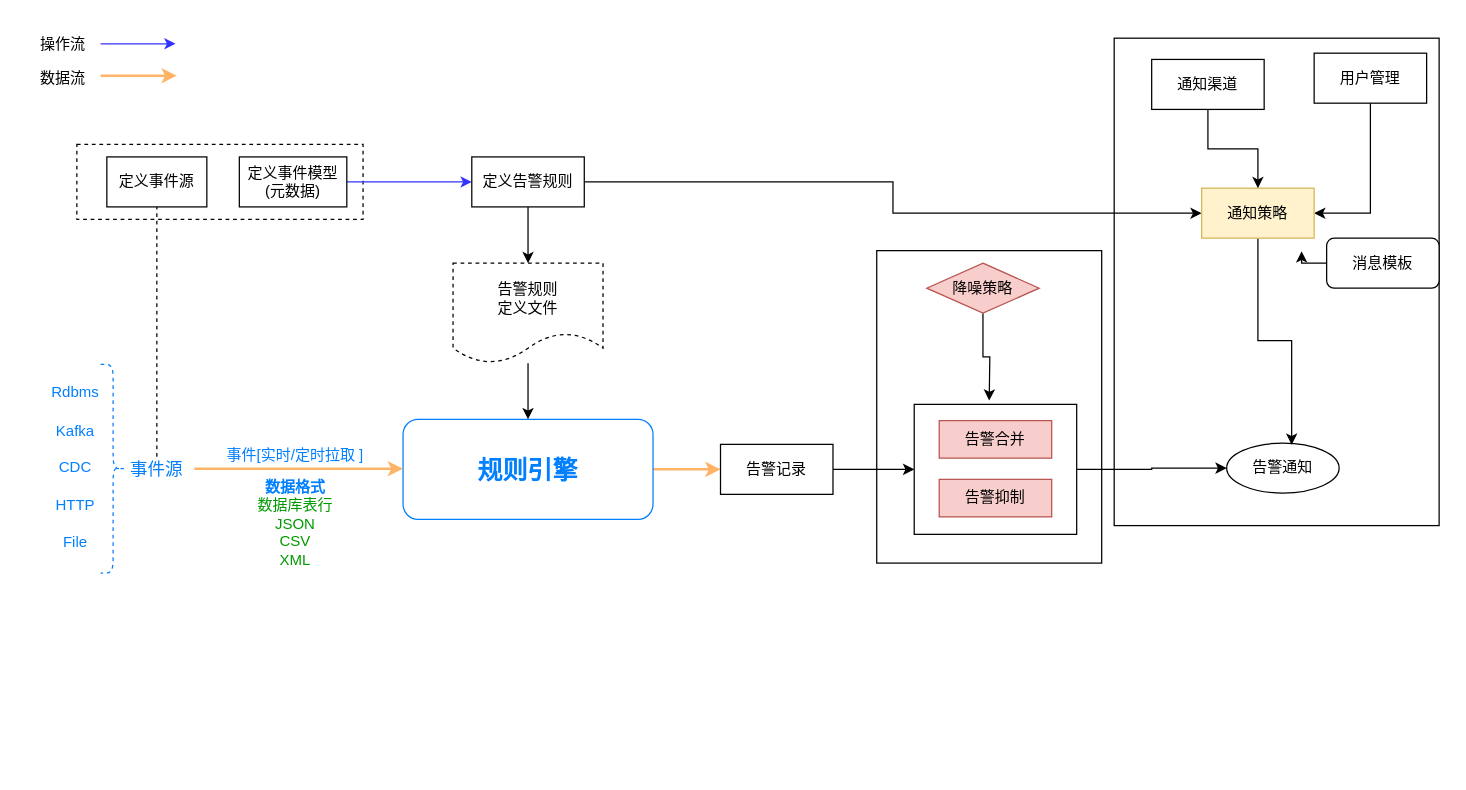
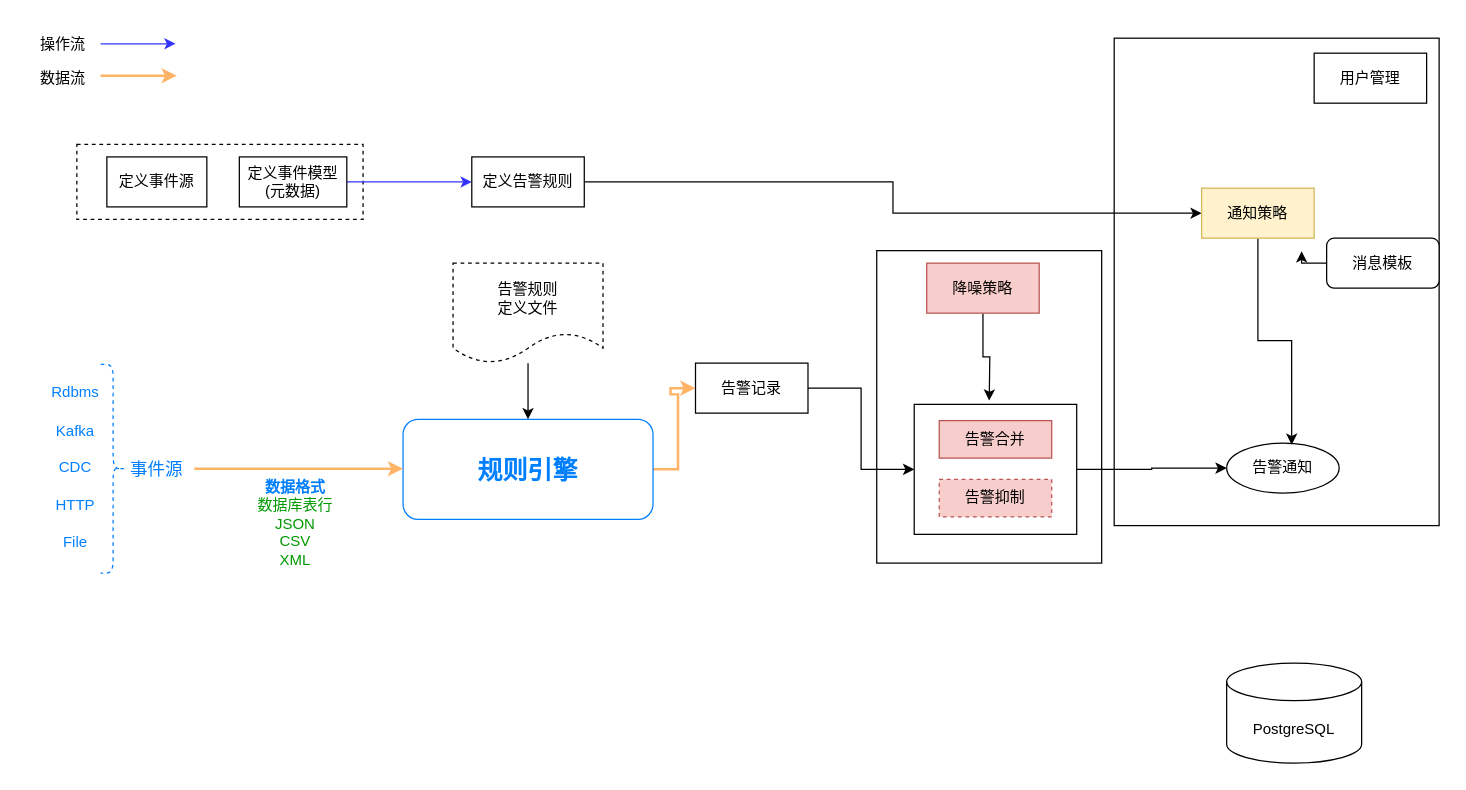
  <mxCell id="0" />
  <mxCell id="1" parent="0" />
  <mxCell id="2" value="" style="rounded=0;whiteSpace=wrap;html=1;" vertex="1" parent="1"><mxGeometry x="701" y="200" width="180" height="250" as="geometry" /></mxCell>
  <mxCell id="3" value="" style="rounded=0;whiteSpace=wrap;html=1;" vertex="1" parent="1"><mxGeometry x="891" y="30" width="260" height="390" as="geometry" /></mxCell>
  <mxCell id="4" value="" style="rounded=0;whiteSpace=wrap;html=1;dashed=1;" parent="1" vertex="1"><mxGeometry x="61" y="115" width="229" height="60" as="geometry" /></mxCell>
  <mxCell id="5" style="edgeStyle=orthogonalEdgeStyle;rounded=0;orthogonalLoop=1;jettySize=auto;html=1;entryX=0;entryY=0.5;entryDx=0;entryDy=0;fontSize=14;fontColor=#007FFF;strokeColor=#FFB366;strokeWidth=2;" parent="1" source="6" target="27" edge="1"><mxGeometry relative="1" as="geometry" /></mxCell>
  <mxCell id="6" value="规则引擎" style="rounded=1;whiteSpace=wrap;html=1;fontSize=20;strokeColor=#007FFF;fontStyle=1;fontColor=#007FFF;" parent="1" vertex="1"><mxGeometry x="322" y="335" width="200" height="80" as="geometry" /></mxCell>
  <mxCell id="7" value="定义事件源" style="rounded=0;whiteSpace=wrap;html=1;" parent="1" vertex="1"><mxGeometry x="85" y="125" width="80" height="40" as="geometry" /></mxCell>
  <mxCell id="8" style="edgeStyle=orthogonalEdgeStyle;rounded=0;orthogonalLoop=1;jettySize=auto;html=1;exitX=1;exitY=0.5;exitDx=0;exitDy=0;entryX=0;entryY=0.5;entryDx=0;entryDy=0;fontSize=20;strokeColor=#3333FF;fontColor=#007FFF;fillColor=#d5e8d4;" parent="1" source="9" target="12" edge="1"><mxGeometry relative="1" as="geometry" /></mxCell>
  <mxCell id="9" value="定义事件模型&lt;br&gt;(元数据)" style="rounded=0;whiteSpace=wrap;html=1;" parent="1" vertex="1"><mxGeometry x="191" y="125" width="86" height="40" as="geometry" /></mxCell>
  <mxCell id="10" style="edgeStyle=orthogonalEdgeStyle;rounded=0;orthogonalLoop=1;jettySize=auto;html=1;entryX=0;entryY=0.5;entryDx=0;entryDy=0;" parent="1" source="12" target="37" edge="1"><mxGeometry relative="1" as="geometry" /></mxCell>
- <mxCell id="11" style="edgeStyle=orthogonalEdgeStyle;rounded=0;orthogonalLoop=1;jettySize=auto;html=1;entryX=0.5;entryY=0;entryDx=0;entryDy=0;" parent="1" source="12" target="14" edge="1"><mxGeometry relative="1" as="geometry" /></mxCell>
  <mxCell id="12" value="定义告警规则" style="rounded=0;whiteSpace=wrap;html=1;" parent="1" vertex="1"><mxGeometry x="377" y="125" width="90" height="40" as="geometry" /></mxCell>
  <mxCell id="13" style="edgeStyle=orthogonalEdgeStyle;rounded=0;orthogonalLoop=1;jettySize=auto;html=1;entryX=0.5;entryY=0;entryDx=0;entryDy=0;" parent="1" source="14" target="6" edge="1"><mxGeometry relative="1" as="geometry" /></mxCell>
  <mxCell id="14" value="告警规则&lt;br&gt;定义文件" style="shape=document;whiteSpace=wrap;html=1;boundedLbl=1;dashed=1;" parent="1" vertex="1"><mxGeometry x="362" y="210" width="120" height="80" as="geometry" /></mxCell>
  <mxCell id="15" value="" style="shape=curlyBracket;whiteSpace=wrap;html=1;rounded=1;flipH=1;labelPosition=right;verticalLabelPosition=middle;align=left;verticalAlign=middle;dashed=1;strokeColor=#007FFF;fontSize=20;fontColor=#007FFF;" parent="1" vertex="1"><mxGeometry x="80" y="291" width="20" height="167" as="geometry" /></mxCell>
  <mxCell id="16" value="Rdbms" style="text;strokeColor=none;align=center;fillColor=none;html=1;verticalAlign=middle;whiteSpace=wrap;rounded=0;fontSize=12;fontColor=#007FFF;" parent="1" vertex="1"><mxGeometry x="30" y="304" width="60" height="20" as="geometry" /></mxCell>
  <mxCell id="17" value="Kafka" style="text;strokeColor=none;align=center;fillColor=none;html=1;verticalAlign=middle;whiteSpace=wrap;rounded=0;fontSize=12;fontColor=#007FFF;" parent="1" vertex="1"><mxGeometry x="30" y="335" width="60" height="20" as="geometry" /></mxCell>
  <mxCell id="18" value="CDC" style="text;strokeColor=none;align=center;fillColor=none;html=1;verticalAlign=middle;whiteSpace=wrap;rounded=0;fontSize=12;fontColor=#007FFF;" parent="1" vertex="1"><mxGeometry x="30" y="364" width="60" height="20" as="geometry" /></mxCell>
  <mxCell id="19" value="HTTP" style="text;strokeColor=none;align=center;fillColor=none;html=1;verticalAlign=middle;whiteSpace=wrap;rounded=0;fontSize=12;fontColor=#007FFF;" parent="1" vertex="1"><mxGeometry x="30" y="394" width="60" height="20" as="geometry" /></mxCell>
  <mxCell id="20" value="File" style="text;strokeColor=none;align=center;fillColor=none;html=1;verticalAlign=middle;whiteSpace=wrap;rounded=0;fontSize=12;fontColor=#007FFF;" parent="1" vertex="1"><mxGeometry x="30" y="424" width="60" height="20" as="geometry" /></mxCell>
  <mxCell id="21" style="edgeStyle=orthogonalEdgeStyle;rounded=0;orthogonalLoop=1;jettySize=auto;html=1;fontSize=14;fontColor=#007FFF;strokeColor=#FFB366;strokeWidth=2;" parent="1" edge="1"><mxGeometry relative="1" as="geometry"><mxPoint x="80" y="60" as="sourcePoint" /><mxPoint x="141" y="60" as="targetPoint" /></mxGeometry></mxCell>
- <mxCell id="22" style="edgeStyle=orthogonalEdgeStyle;rounded=0;orthogonalLoop=1;jettySize=auto;html=1;exitX=0.5;exitY=0;exitDx=0;exitDy=0;fontSize=14;fontColor=#007FFF;dashed=1;endArrow=none;endFill=0;" parent="1" source="23" target="7" edge="1"><mxGeometry relative="1" as="geometry" /></mxCell>
  <mxCell id="23" value="事件源" style="text;strokeColor=none;align=center;fillColor=none;html=1;verticalAlign=middle;whiteSpace=wrap;rounded=0;fontSize=14;fontColor=#007FFF;" parent="1" vertex="1"><mxGeometry x="95" y="365" width="60" height="20" as="geometry" /></mxCell>
- <mxCell id="24" value="事件[实时/定时拉取 ]" style="text;strokeColor=none;align=center;fillColor=none;html=1;verticalAlign=middle;whiteSpace=wrap;rounded=0;fontSize=12;fontColor=#007FFF;" parent="1" vertex="1"><mxGeometry x="171" y="354" width="130" height="20" as="geometry" /></mxCell>
  <mxCell id="25" value="&lt;b&gt;&lt;font style=&quot;font-size: 12px;&quot;&gt;数据格式&lt;/font&gt;&lt;/b&gt;&lt;br&gt;&lt;font color=&quot;#009900&quot;&gt;数据库表行&lt;br&gt;JSON&lt;br&gt;CSV&lt;br&gt;XML&lt;/font&gt;" style="text;strokeColor=none;align=center;fillColor=none;html=1;verticalAlign=top;whiteSpace=wrap;rounded=0;fontSize=12;fontColor=#007FFF;" parent="1" vertex="1"><mxGeometry x="171" y="376" width="130" height="100" as="geometry" /></mxCell>
  <mxCell id="26" style="edgeStyle=orthogonalEdgeStyle;rounded=0;orthogonalLoop=1;jettySize=auto;html=1;entryX=0;entryY=0.5;entryDx=0;entryDy=0;" edge="1" parent="1" source="27" target="41"><mxGeometry relative="1" as="geometry" /></mxCell>
- <mxCell id="27" value="告警记录" style="rounded=0;whiteSpace=wrap;html=1;" parent="1" vertex="1"><mxGeometry x="576" y="355" width="90" height="40" as="geometry" /></mxCell>
+ <mxCell id="27" value="告警记录" style="rounded=0;whiteSpace=wrap;html=1;" parent="1" vertex="1"><mxGeometry x="556" y="290" width="90" height="40" as="geometry" /></mxCell>
  <mxCell id="28" value="告警通知" style="ellipse;whiteSpace=wrap;html=1;" parent="1" vertex="1"><mxGeometry x="981" y="354" width="90" height="40" as="geometry" /></mxCell>
+ <mxCell id="29" value="PostgreSQL" style="shape=cylinder3;whiteSpace=wrap;html=1;boundedLbl=1;backgroundOutline=1;size=15;" parent="1" vertex="1"><mxGeometry x="981" y="530" width="108" height="80" as="geometry" /></mxCell>
  <mxCell id="30" style="edgeStyle=orthogonalEdgeStyle;rounded=0;orthogonalLoop=1;jettySize=auto;html=1;fontSize=20;fontColor=#007FFF;strokeColor=#3333FF;fillColor=#d5e8d4;" parent="1" edge="1"><mxGeometry relative="1" as="geometry"><mxPoint x="80" y="34.5" as="sourcePoint" /><mxPoint x="140" y="34.5" as="targetPoint" /></mxGeometry></mxCell>
  <mxCell id="31" value="操作流" style="text;strokeColor=none;align=center;fillColor=none;html=1;verticalAlign=middle;whiteSpace=wrap;rounded=0;" parent="1" vertex="1"><mxGeometry x="20" width="60" height="30" as="geometry" y="20" /></mxCell>
  <mxCell id="32" style="edgeStyle=orthogonalEdgeStyle;rounded=0;orthogonalLoop=1;jettySize=auto;html=1;entryX=0;entryY=0.5;entryDx=0;entryDy=0;fontSize=14;fontColor=#007FFF;strokeColor=#FFB366;strokeWidth=2;" parent="1" edge="1"><mxGeometry relative="1" as="geometry"><mxPoint x="155" y="374.5" as="sourcePoint" /><mxPoint x="322" y="374.5" as="targetPoint" /></mxGeometry></mxCell>
  <mxCell id="33" value="数据流" style="text;strokeColor=none;align=center;fillColor=none;html=1;verticalAlign=middle;whiteSpace=wrap;rounded=0;" parent="1" vertex="1"><mxGeometry x="20" y="47" width="60" height="30" as="geometry" /></mxCell>
- <mxCell id="34" style="edgeStyle=orthogonalEdgeStyle;rounded=0;orthogonalLoop=1;jettySize=auto;html=1;entryX=1;entryY=0.5;entryDx=0;entryDy=0;" parent="1" source="35" target="37" edge="1"><mxGeometry relative="1" as="geometry" /></mxCell>
  <mxCell id="35" value="用户管理" style="rounded=0;whiteSpace=wrap;html=1;" parent="1" vertex="1"><mxGeometry x="1051" y="42" width="90" height="40" as="geometry" /></mxCell>
  <mxCell id="36" style="edgeStyle=orthogonalEdgeStyle;rounded=0;orthogonalLoop=1;jettySize=auto;html=1;entryX=0.578;entryY=0.035;entryDx=0;entryDy=0;entryPerimeter=0;" edge="1" parent="1" source="37" target="28"><mxGeometry relative="1" as="geometry" /></mxCell>
  <mxCell id="37" value="通知策略" style="rounded=0;whiteSpace=wrap;html=1;fillColor=#fff2cc;strokeColor=#d6b656;" parent="1" vertex="1"><mxGeometry x="961" y="150" width="90" height="40" as="geometry" /></mxCell>
- <mxCell id="38" style="edgeStyle=orthogonalEdgeStyle;rounded=0;orthogonalLoop=1;jettySize=auto;html=1;entryX=0.5;entryY=0;entryDx=0;entryDy=0;" parent="1" source="39" target="37" edge="1"><mxGeometry relative="1" as="geometry" /></mxCell>
- <mxCell id="39" value="通知渠道" style="rounded=0;whiteSpace=wrap;html=1;" parent="1" vertex="1"><mxGeometry x="921" y="47" width="90" height="40" as="geometry" /></mxCell>
  <mxCell id="40" style="edgeStyle=orthogonalEdgeStyle;rounded=0;orthogonalLoop=1;jettySize=auto;html=1;entryX=0;entryY=0.5;entryDx=0;entryDy=0;" edge="1" parent="1" source="41" target="28"><mxGeometry relative="1" as="geometry" /></mxCell>
  <mxCell id="41" value="" style="rounded=0;whiteSpace=wrap;html=1;" vertex="1" parent="1"><mxGeometry x="731" y="323" width="130" height="104" as="geometry" /></mxCell>
  <mxCell id="42" value="告警合并" style="rounded=0;whiteSpace=wrap;html=1;fillColor=#f8cecc;strokeColor=#b85450;" vertex="1" parent="1"><mxGeometry x="751" y="336" width="90" height="30" as="geometry" /></mxCell>
- <mxCell id="43" value="告警抑制" style="rounded=0;whiteSpace=wrap;html=1;fillColor=#f8cecc;strokeColor=#b85450;" vertex="1" parent="1"><mxGeometry x="751" y="383" width="90" height="30" as="geometry" /></mxCell>
+ <mxCell id="43" value="告警抑制" style="rounded=0;whiteSpace=wrap;html=1;fillColor=#f8cecc;strokeColor=#b85450;dashed=1;" vertex="1" parent="1"><mxGeometry x="751" y="383" width="90" height="30" as="geometry" /></mxCell>
  <mxCell id="44" style="edgeStyle=orthogonalEdgeStyle;rounded=0;orthogonalLoop=1;jettySize=auto;html=1;exitX=0.5;exitY=1;exitDx=0;exitDy=0;" edge="1" parent="1" source="43" target="43"><mxGeometry relative="1" as="geometry" /></mxCell>
  <mxCell id="45" style="edgeStyle=orthogonalEdgeStyle;rounded=0;orthogonalLoop=1;jettySize=auto;html=1;" edge="1" parent="1" source="46"><mxGeometry relative="1" as="geometry"><mxPoint x="791" y="320" as="targetPoint" /></mxGeometry></mxCell>
- <mxCell id="46" value="降噪策略" style="rhombus;whiteSpace=wrap;html=1;fillColor=#f8cecc;strokeColor=#b85450;" vertex="1" parent="1"><mxGeometry x="741" y="210" width="90" height="40" as="geometry" /></mxCell>
+ <mxCell id="46" value="降噪策略" style="rounded=0;whiteSpace=wrap;html=1;fillColor=#f8cecc;strokeColor=#b85450;" vertex="1" parent="1"><mxGeometry x="741" y="210" width="90" height="40" as="geometry" /></mxCell>
  <mxCell id="47" style="edgeStyle=orthogonalEdgeStyle;rounded=0;orthogonalLoop=1;jettySize=auto;html=1;" edge="1" parent="1" source="48"><mxGeometry relative="1" as="geometry"><mxPoint x="1041" y="200" as="targetPoint" /></mxGeometry></mxCell>
  <mxCell id="48" value="消息模板" style="whiteSpace=wrap;html=1;rounded=1;" vertex="1" parent="1"><mxGeometry x="1061" y="190" width="90" height="40" as="geometry" /></mxCell>
